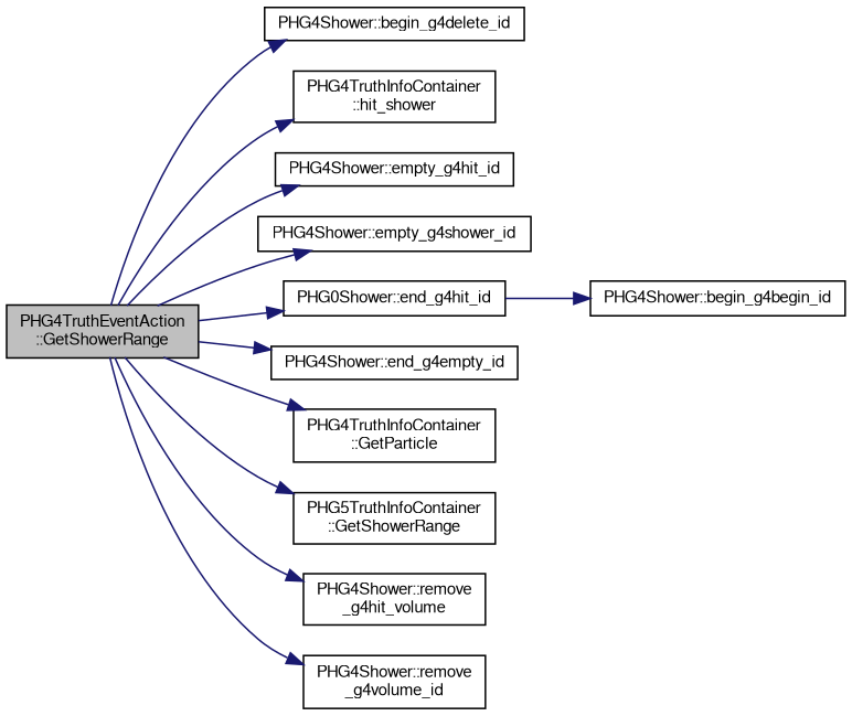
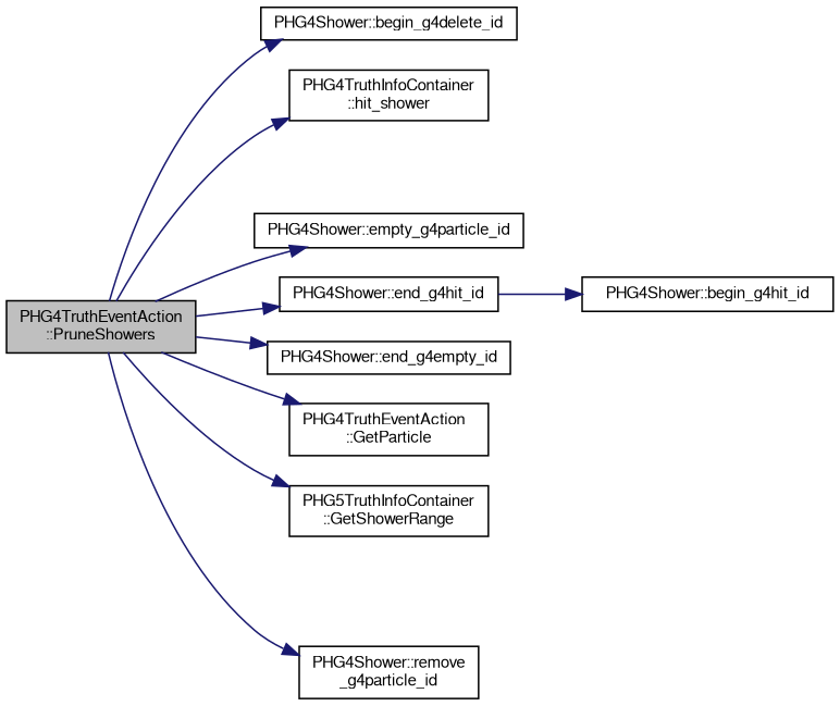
  digraph {
    rankdir=LR
    node [color=black fontname=FreeSans fontsize=10 shape=record]
    edge [color=midnightblue fontname=FreeSans fontsize=10 labelfontname=FreeSans labelfontsize=10 style=solid]
-   n1 [fillcolor=grey75 fontcolor=black height=0.2 label="PHG4TruthEventAction\l::GetShowerRange" style=filled width=0.4]
+   n1 [fillcolor=grey75 fontcolor=black height=0.2 label="PHG4TruthEventAction\l::PruneShowers" style=filled width=0.4]
    n2 [height=0.2 label="PHG4Shower::begin_g4delete_id" width=0.4]
    n3 [height=0.2 label="PHG4TruthInfoContainer\l::hit_shower" width=0.4]
-   n4 [height=0.2 label="PHG4Shower::empty_g4hit_id" width=0.4]
-   n5 [height=0.2 label="PHG4Shower::empty_g4shower_id" width=0.4]
-   n6 [height=0.2 label="PHG0Shower::end_g4hit_id" width=0.4]
+   n5 [height=0.2 label="PHG4Shower::empty_g4particle_id" width=0.4]
+   n6 [height=0.2 label="PHG4Shower::end_g4hit_id" width=0.4]
    n7 [height=0.2 label="PHG4Shower::end_g4empty_id" width=0.4]
-   n8 [height=0.2 label="PHG4TruthInfoContainer\l::GetParticle" width=0.4]
+   n8 [height=0.2 label="PHG4TruthEventAction\l::GetParticle" width=0.4]
    n9 [height=0.2 label="PHG5TruthInfoContainer\l::GetShowerRange" width=0.4]
-   n10 [height=0.2 label="PHG4Shower::remove\l_g4hit_volume" width=0.4]
-   n11 [height=0.2 label="PHG4Shower::remove\l_g4volume_id" width=0.4]
-   n12 [height=0.2 label="PHG4Shower::begin_g4begin_id" width=0.4]
+   n11 [height=0.2 label="PHG4Shower::remove\l_g4particle_id" width=0.4]
+   n12 [height=0.2 label="PHG4Shower::begin_g4hit_id" width=0.4]
    n1 -> n2
    n1 -> n3
-   n1 -> n4
    n1 -> n5
    n1 -> n6
    n1 -> n7
    n1 -> n8
    n1 -> n9
-   n1 -> n10
    n1 -> n11
    n6 -> n12
  }
